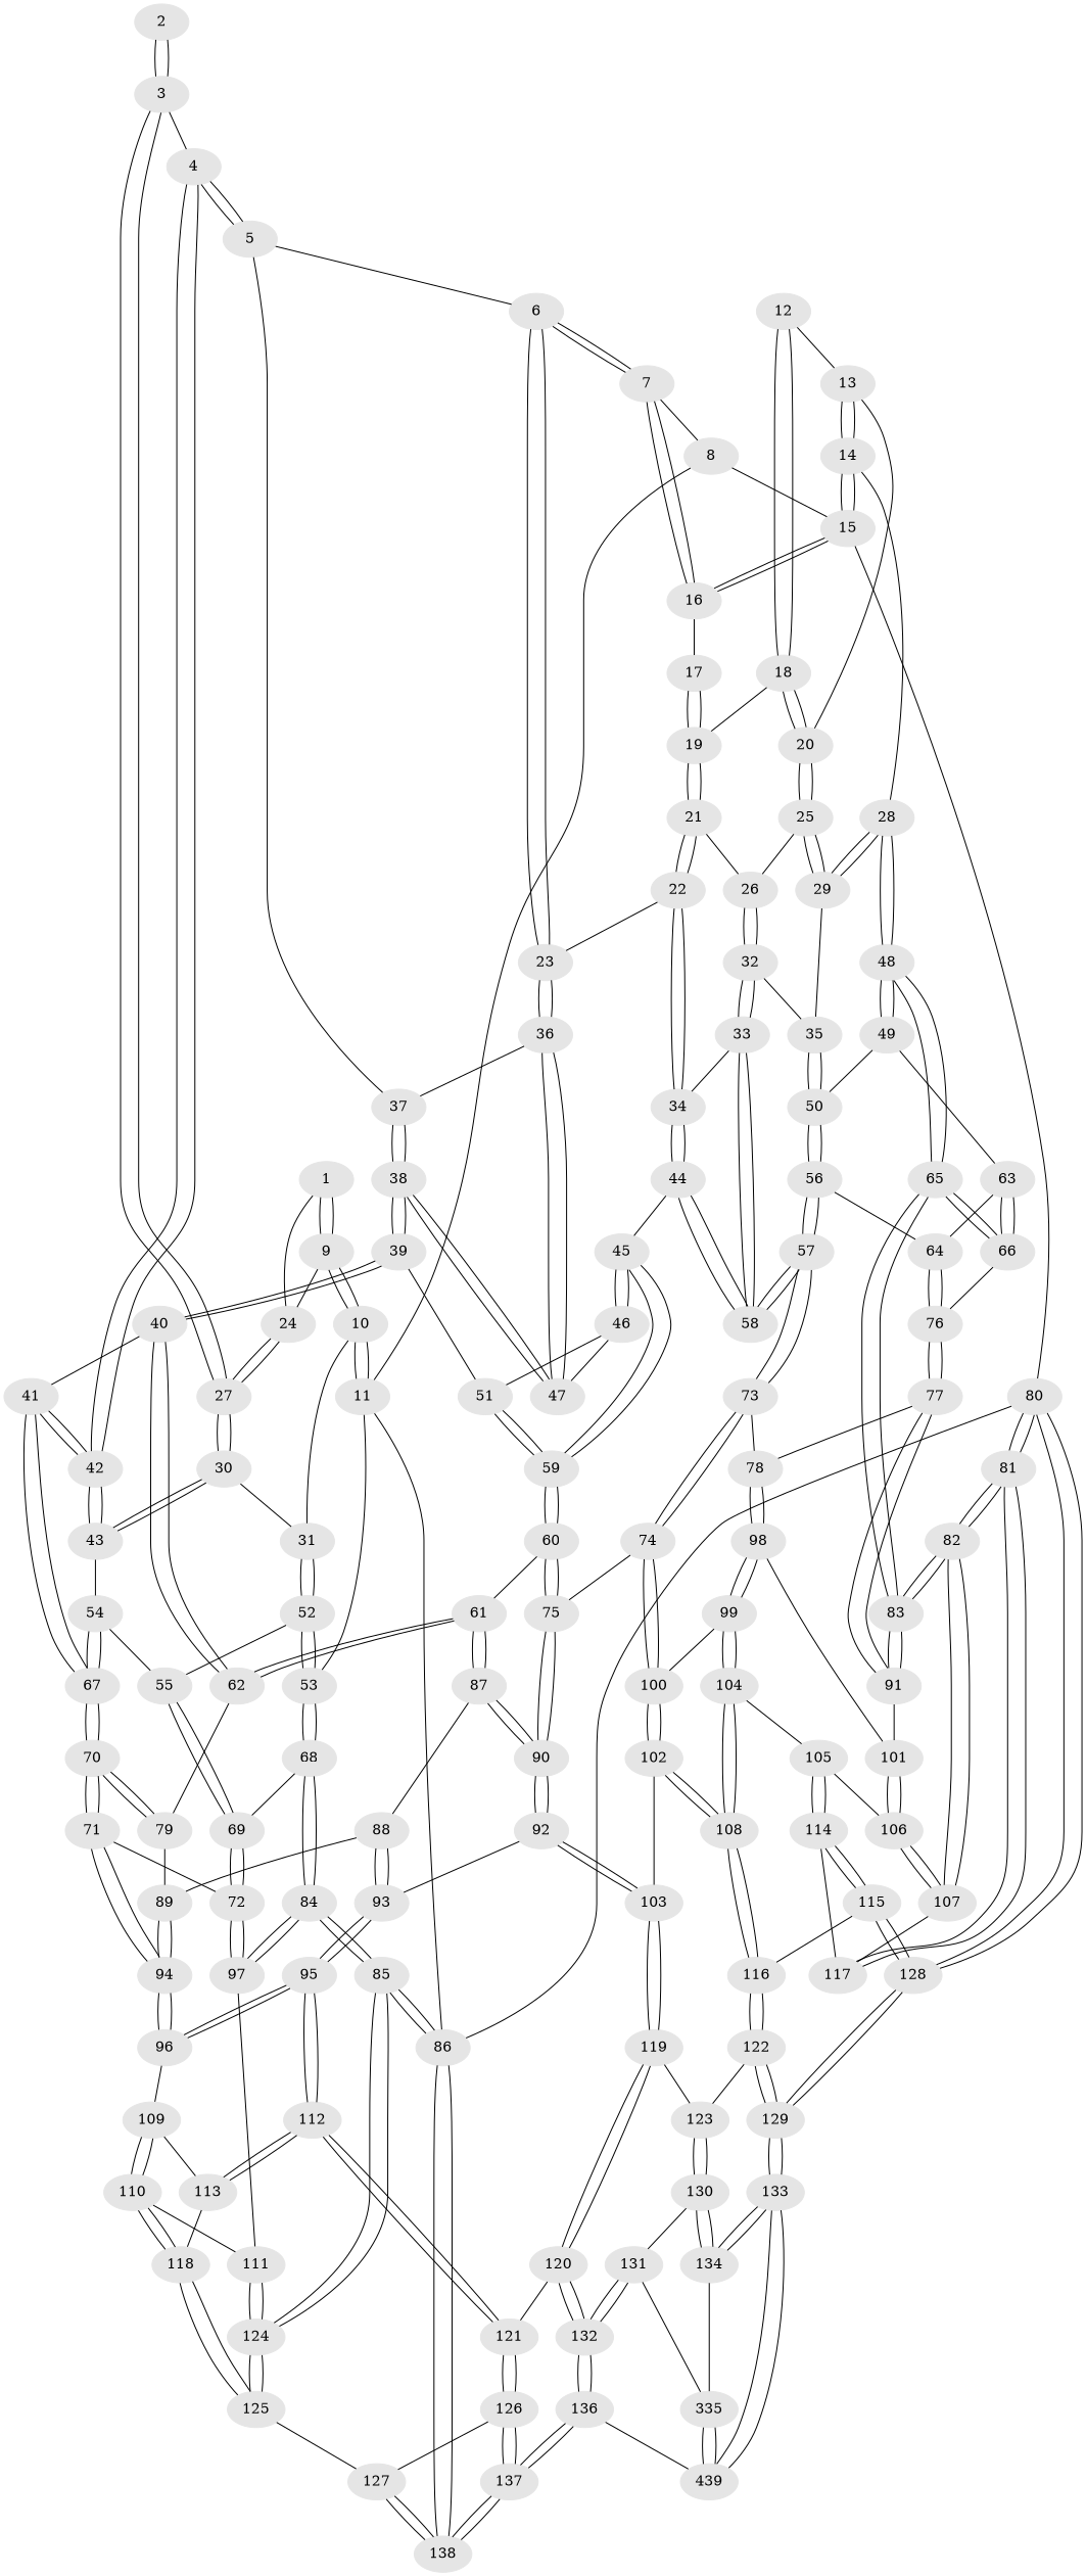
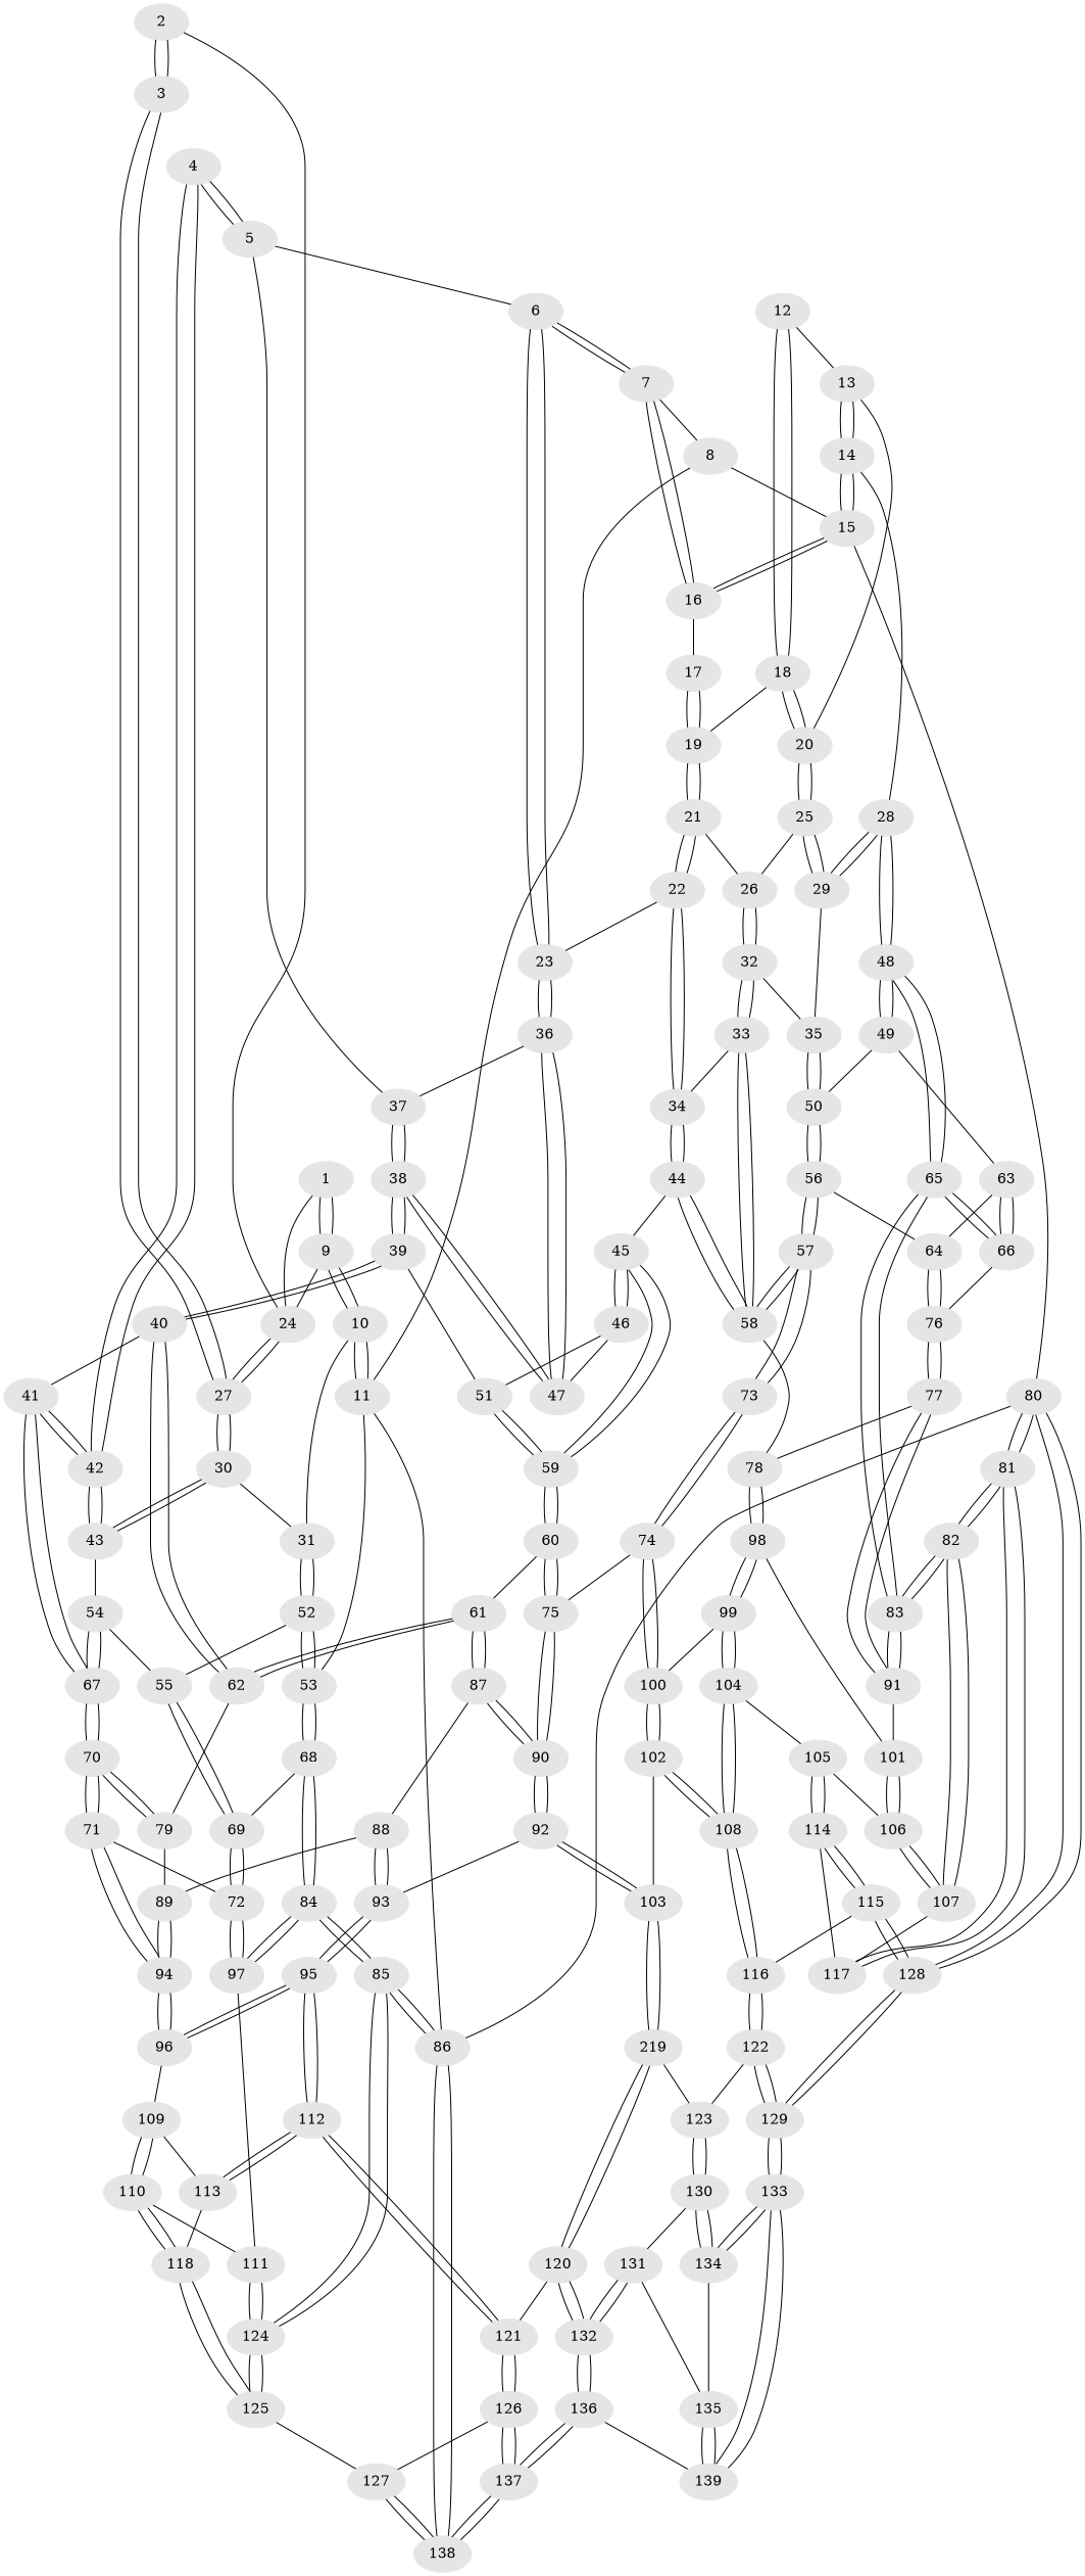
  graph {
    node [color=gray90 style=filled]
    1
    9
    24
    2
    3
    10
    4
    27
    5
    42
    30
    6
    37
    43
    7
    23
    38
    8
    16
    36
    11
    15
    17
    53
    86
    80
    31
    52
    68
    138
    12
    13
    18
    14
    20
    19
    28
    25
    29
    48
    81
    128
    21
    22
    26
    34
    32
    44
    47
    35
    33
    49
    65
    50
    54
    55
    58
    45
    56
    39
    40
    51
    41
    62
    59
    67
    79
    70
    46
    60
    63
    66
    83
    64
    57
    69
    84
    72
    73
    76
    74
    78
    61
    75
    87
    90
    88
    89
    77
    91
    71
    97
    85
    94
    96
    111
    100
    98
    102
    92
    101
    99
    82
    117
    129
    107
    124
    125
    93
    95
    103
    106
-   119
+   119 [label=219]
    112
    109
    113
    121
    110
    104
    108
    105
    116
    120
    123
    114
    115
    122
    118
    126
    127
    132
    130
    136
    137
    133
    131
    134
-   139 [label=439]
-   135 [label=335]
+   139
+   135
    1 -- 9
    1 -- 9
    1 -- 24
    9 -- 24
    9 -- 10
    9 -- 10
    24 -- 27
    24 -- 27
+   2 -- 24
    2 -- 3
    2 -- 3
-   3 -- 4
    3 -- 27
    3 -- 27
    10 -- 11
    10 -- 11
    10 -- 31
    4 -- 5
    4 -- 5
    4 -- 42
    4 -- 42
    27 -- 30
    27 -- 30
    5 -- 6
    5 -- 37
    42 -- 43
    42 -- 43
    30 -- 43
    30 -- 43
    30 -- 31
    6 -- 7
    6 -- 7
    6 -- 23
    6 -- 23
    37 -- 38
    37 -- 38
    43 -- 54
    7 -- 8
    7 -- 16
    7 -- 16
    23 -- 36
    23 -- 36
    38 -- 47
    38 -- 47
    38 -- 39
    38 -- 39
    8 -- 11
    8 -- 15
    16 -- 17
    36 -- 37
    36 -- 47
    36 -- 47
    11 -- 53
    11 -- 86
    15 -- 16
    15 -- 16
    15 -- 80
    17 -- 19
    17 -- 19
    53 -- 68
    53 -- 68
    86 -- 138
    86 -- 138
    80 -- 86
    80 -- 81
    80 -- 81
    80 -- 128
    80 -- 128
    31 -- 52
    31 -- 52
    52 -- 53
    52 -- 53
    52 -- 55
    68 -- 69
    68 -- 84
    68 -- 84
    12 -- 13
    12 -- 18
    12 -- 18
    13 -- 14
    13 -- 14
    13 -- 20
    18 -- 20
    18 -- 20
    18 -- 19
    14 -- 15
    14 -- 15
    14 -- 28
    20 -- 25
    20 -- 25
    19 -- 21
    19 -- 21
    28 -- 29
    28 -- 29
    28 -- 48
    28 -- 48
    25 -- 29
    25 -- 29
    25 -- 26
    29 -- 35
    48 -- 49
    48 -- 49
    48 -- 65
    48 -- 65
    81 -- 82
    81 -- 82
    81 -- 117
    81 -- 117
    128 -- 129
    128 -- 129
    21 -- 22
    21 -- 22
    21 -- 26
    22 -- 23
    22 -- 34
    22 -- 34
    26 -- 32
    26 -- 32
    34 -- 44
    34 -- 44
    32 -- 35
    32 -- 33
    32 -- 33
    44 -- 58
    44 -- 58
    44 -- 45
    35 -- 50
    35 -- 50
    33 -- 34
    33 -- 58
    33 -- 58
    49 -- 50
    49 -- 63
    65 -- 66
    65 -- 66
    65 -- 83
    65 -- 83
    50 -- 56
    50 -- 56
    54 -- 55
    54 -- 67
    54 -- 67
    55 -- 69
    55 -- 69
    45 -- 59
    45 -- 59
    45 -- 46
    45 -- 46
    56 -- 64
    56 -- 57
    56 -- 57
    39 -- 40
    39 -- 40
    39 -- 51
    40 -- 41
    40 -- 62
    40 -- 62
    51 -- 59
    51 -- 59
    41 -- 42
    41 -- 42
    41 -- 67
    41 -- 67
    62 -- 79
    59 -- 60
    59 -- 60
    67 -- 70
    67 -- 70
    79 -- 89
    70 -- 79
    70 -- 79
    70 -- 71
    70 -- 71
    46 -- 47
    46 -- 51
    60 -- 61
    60 -- 75
    60 -- 75
    63 -- 66
    63 -- 66
    63 -- 64
    66 -- 76
    83 -- 91
    83 -- 91
    64 -- 76
    64 -- 76
    57 -- 58
    57 -- 58
    57 -- 73
    57 -- 73
    69 -- 72
    69 -- 72
    84 -- 97
    84 -- 97
    84 -- 85
    84 -- 85
    72 -- 97
    72 -- 97
    73 -- 74
    73 -- 74
-   73 -- 78
+   58 -- 78
    76 -- 77
    76 -- 77
    74 -- 75
    74 -- 100
    74 -- 100
    78 -- 98
    78 -- 98
    61 -- 62
    61 -- 62
    61 -- 87
    61 -- 87
    75 -- 90
    75 -- 90
    87 -- 90
    87 -- 90
    87 -- 88
    90 -- 92
    90 -- 92
    88 -- 89
    88 -- 93
    88 -- 93
    89 -- 94
    89 -- 94
    77 -- 78
    77 -- 91
    77 -- 91
    91 -- 101
    71 -- 72
    71 -- 94
    71 -- 94
    97 -- 111
    85 -- 86
    85 -- 86
    85 -- 124
    85 -- 124
    94 -- 96
    94 -- 96
    96 -- 109
    111 -- 124
    111 -- 124
    100 -- 102
    100 -- 102
    98 -- 101
    98 -- 99
    98 -- 99
    102 -- 103
    102 -- 108
    102 -- 108
    92 -- 93
    92 -- 103
    92 -- 103
    101 -- 106
    101 -- 106
    99 -- 100
    99 -- 104
    99 -- 104
    82 -- 83
    82 -- 83
    82 -- 107
    82 -- 107
    129 -- 133
    129 -- 133
    107 -- 117
    124 -- 125
    124 -- 125
    125 -- 127
    93 -- 95
    93 -- 95
    95 -- 96
    95 -- 96
    95 -- 112
    95 -- 112
    103 -- 119
    103 -- 119
    106 -- 107
    106 -- 107
    119 -- 120
    119 -- 120
    119 -- 123
    112 -- 113
    112 -- 113
    112 -- 121
    112 -- 121
    109 -- 113
    109 -- 110
    109 -- 110
    113 -- 118
    121 -- 126
    121 -- 126
    110 -- 111
    110 -- 118
    110 -- 118
    104 -- 108
    104 -- 108
    104 -- 105
    108 -- 116
    108 -- 116
    105 -- 106
    105 -- 114
    105 -- 114
    116 -- 122
    116 -- 122
    120 -- 121
    120 -- 132
    120 -- 132
    123 -- 130
    123 -- 130
    114 -- 117
    114 -- 115
    114 -- 115
    115 -- 128
    115 -- 128
    115 -- 116
    122 -- 129
    122 -- 129
    122 -- 123
    118 -- 125
    118 -- 125
    126 -- 127
    126 -- 137
    126 -- 137
    127 -- 138
    127 -- 138
    132 -- 136
    132 -- 136
    130 -- 131
    130 -- 134
    130 -- 134
    136 -- 137
    136 -- 137
    136 -- 139
    137 -- 138
    137 -- 138
    133 -- 134
    133 -- 134
    133 -- 139
    133 -- 139
    131 -- 132
    131 -- 132
    131 -- 135
    134 -- 135
    135 -- 139
    135 -- 139
  }
